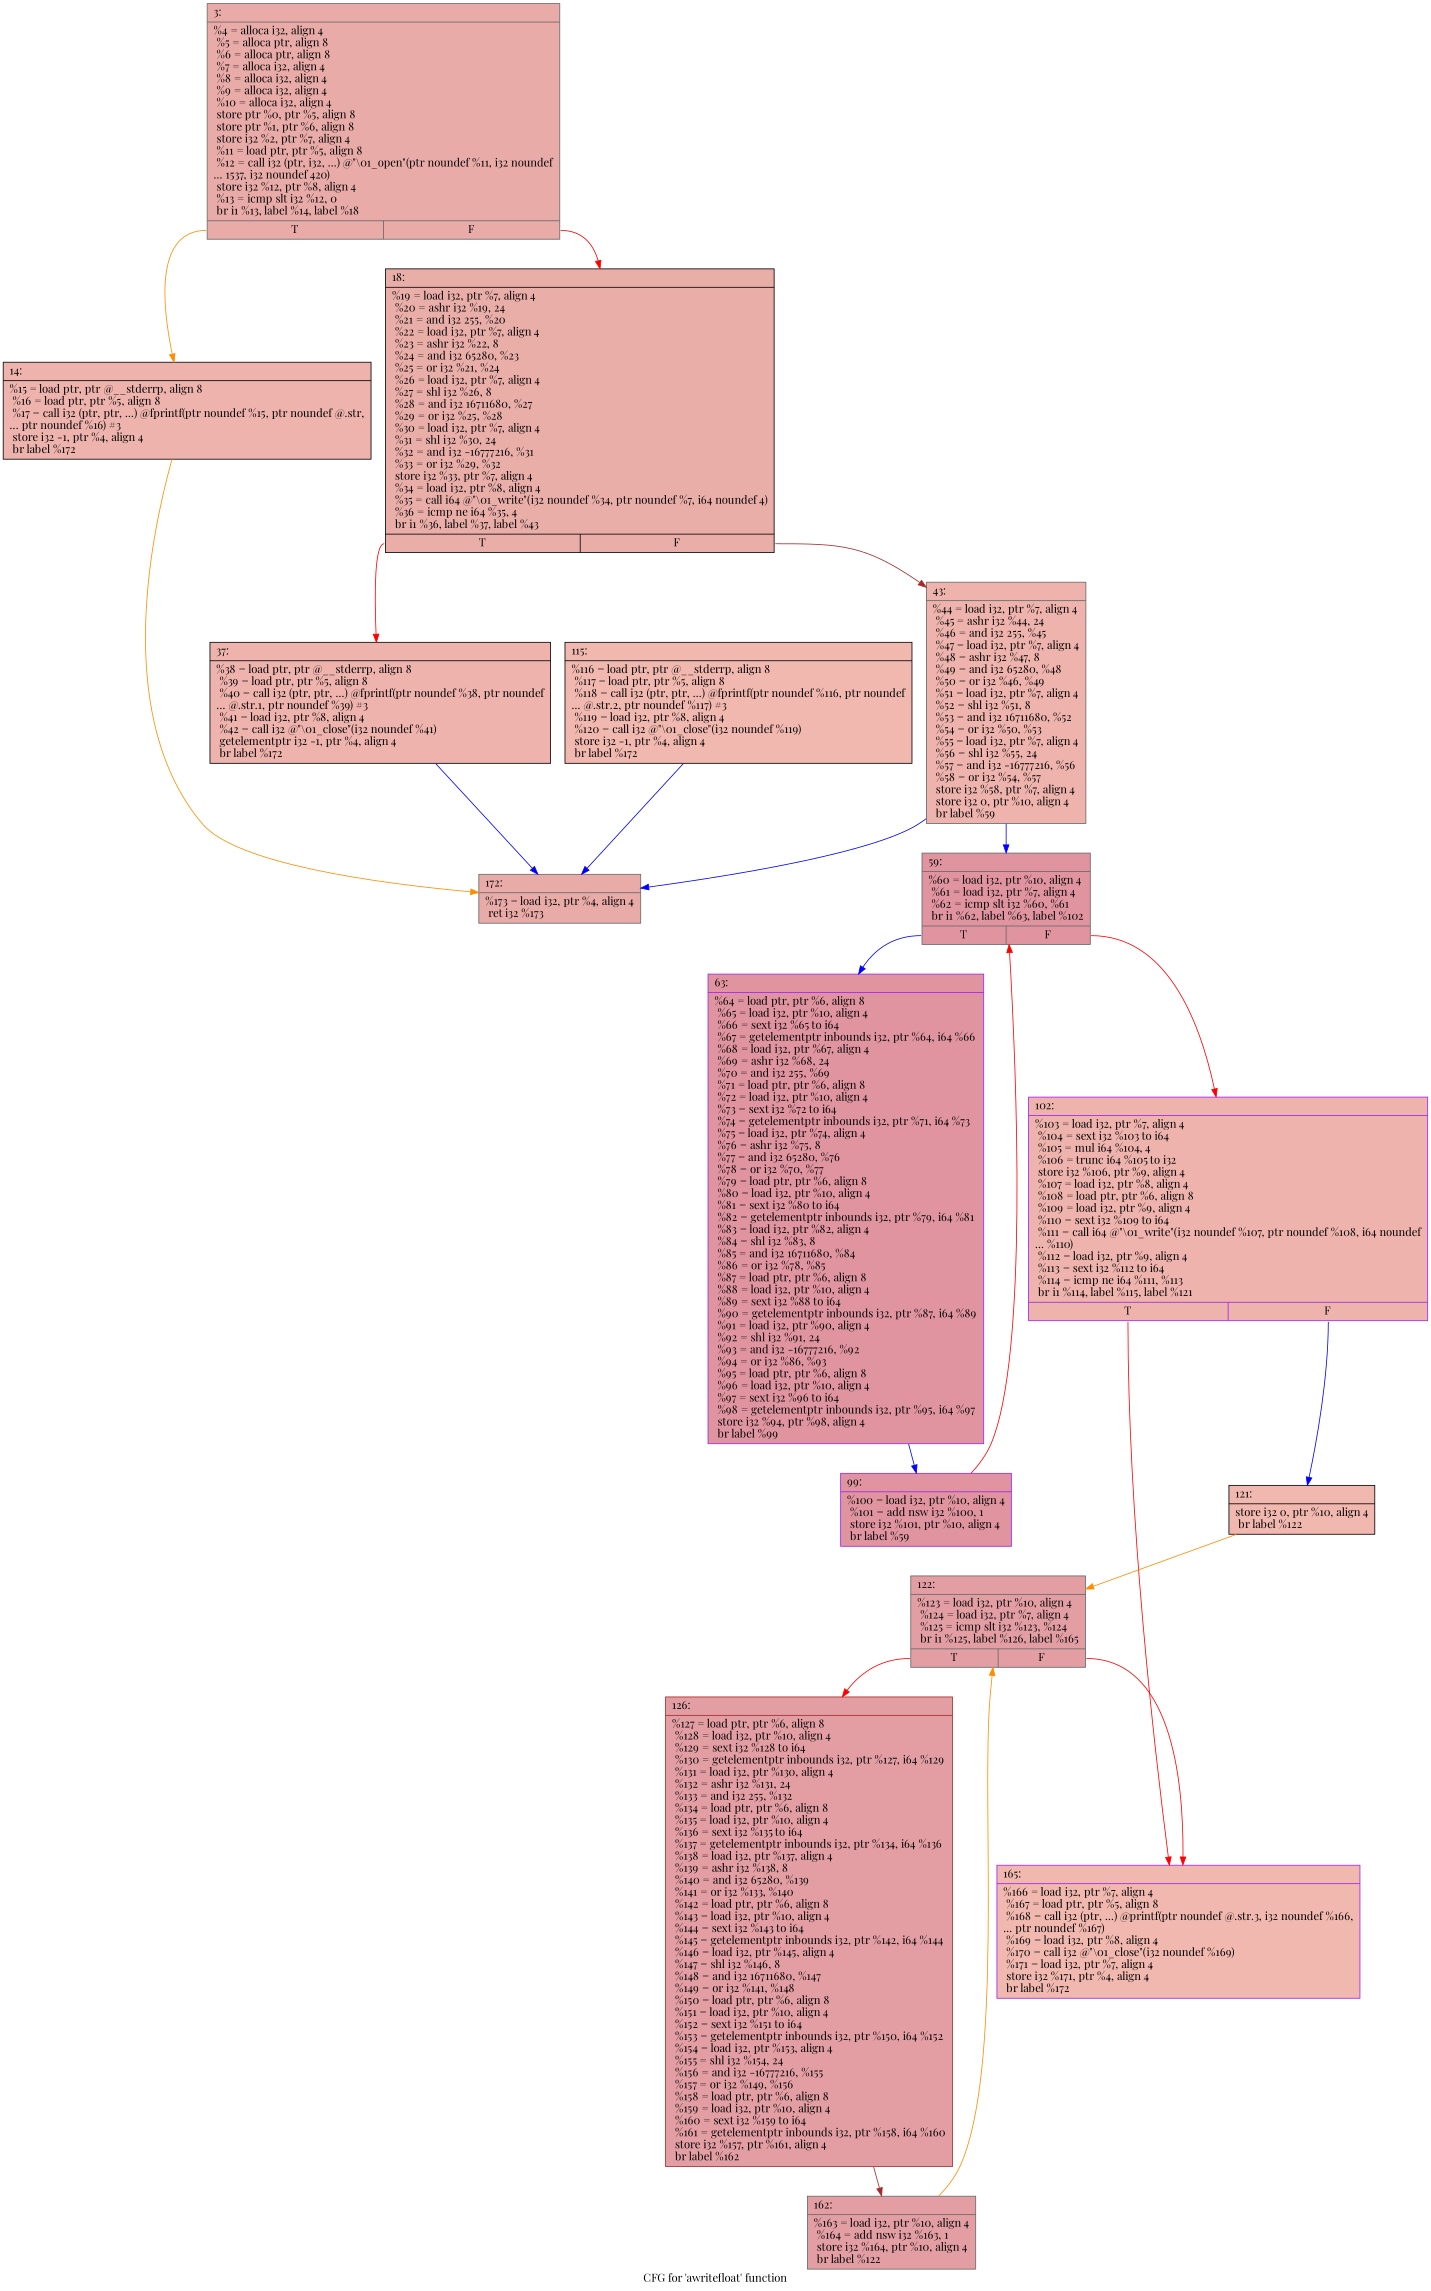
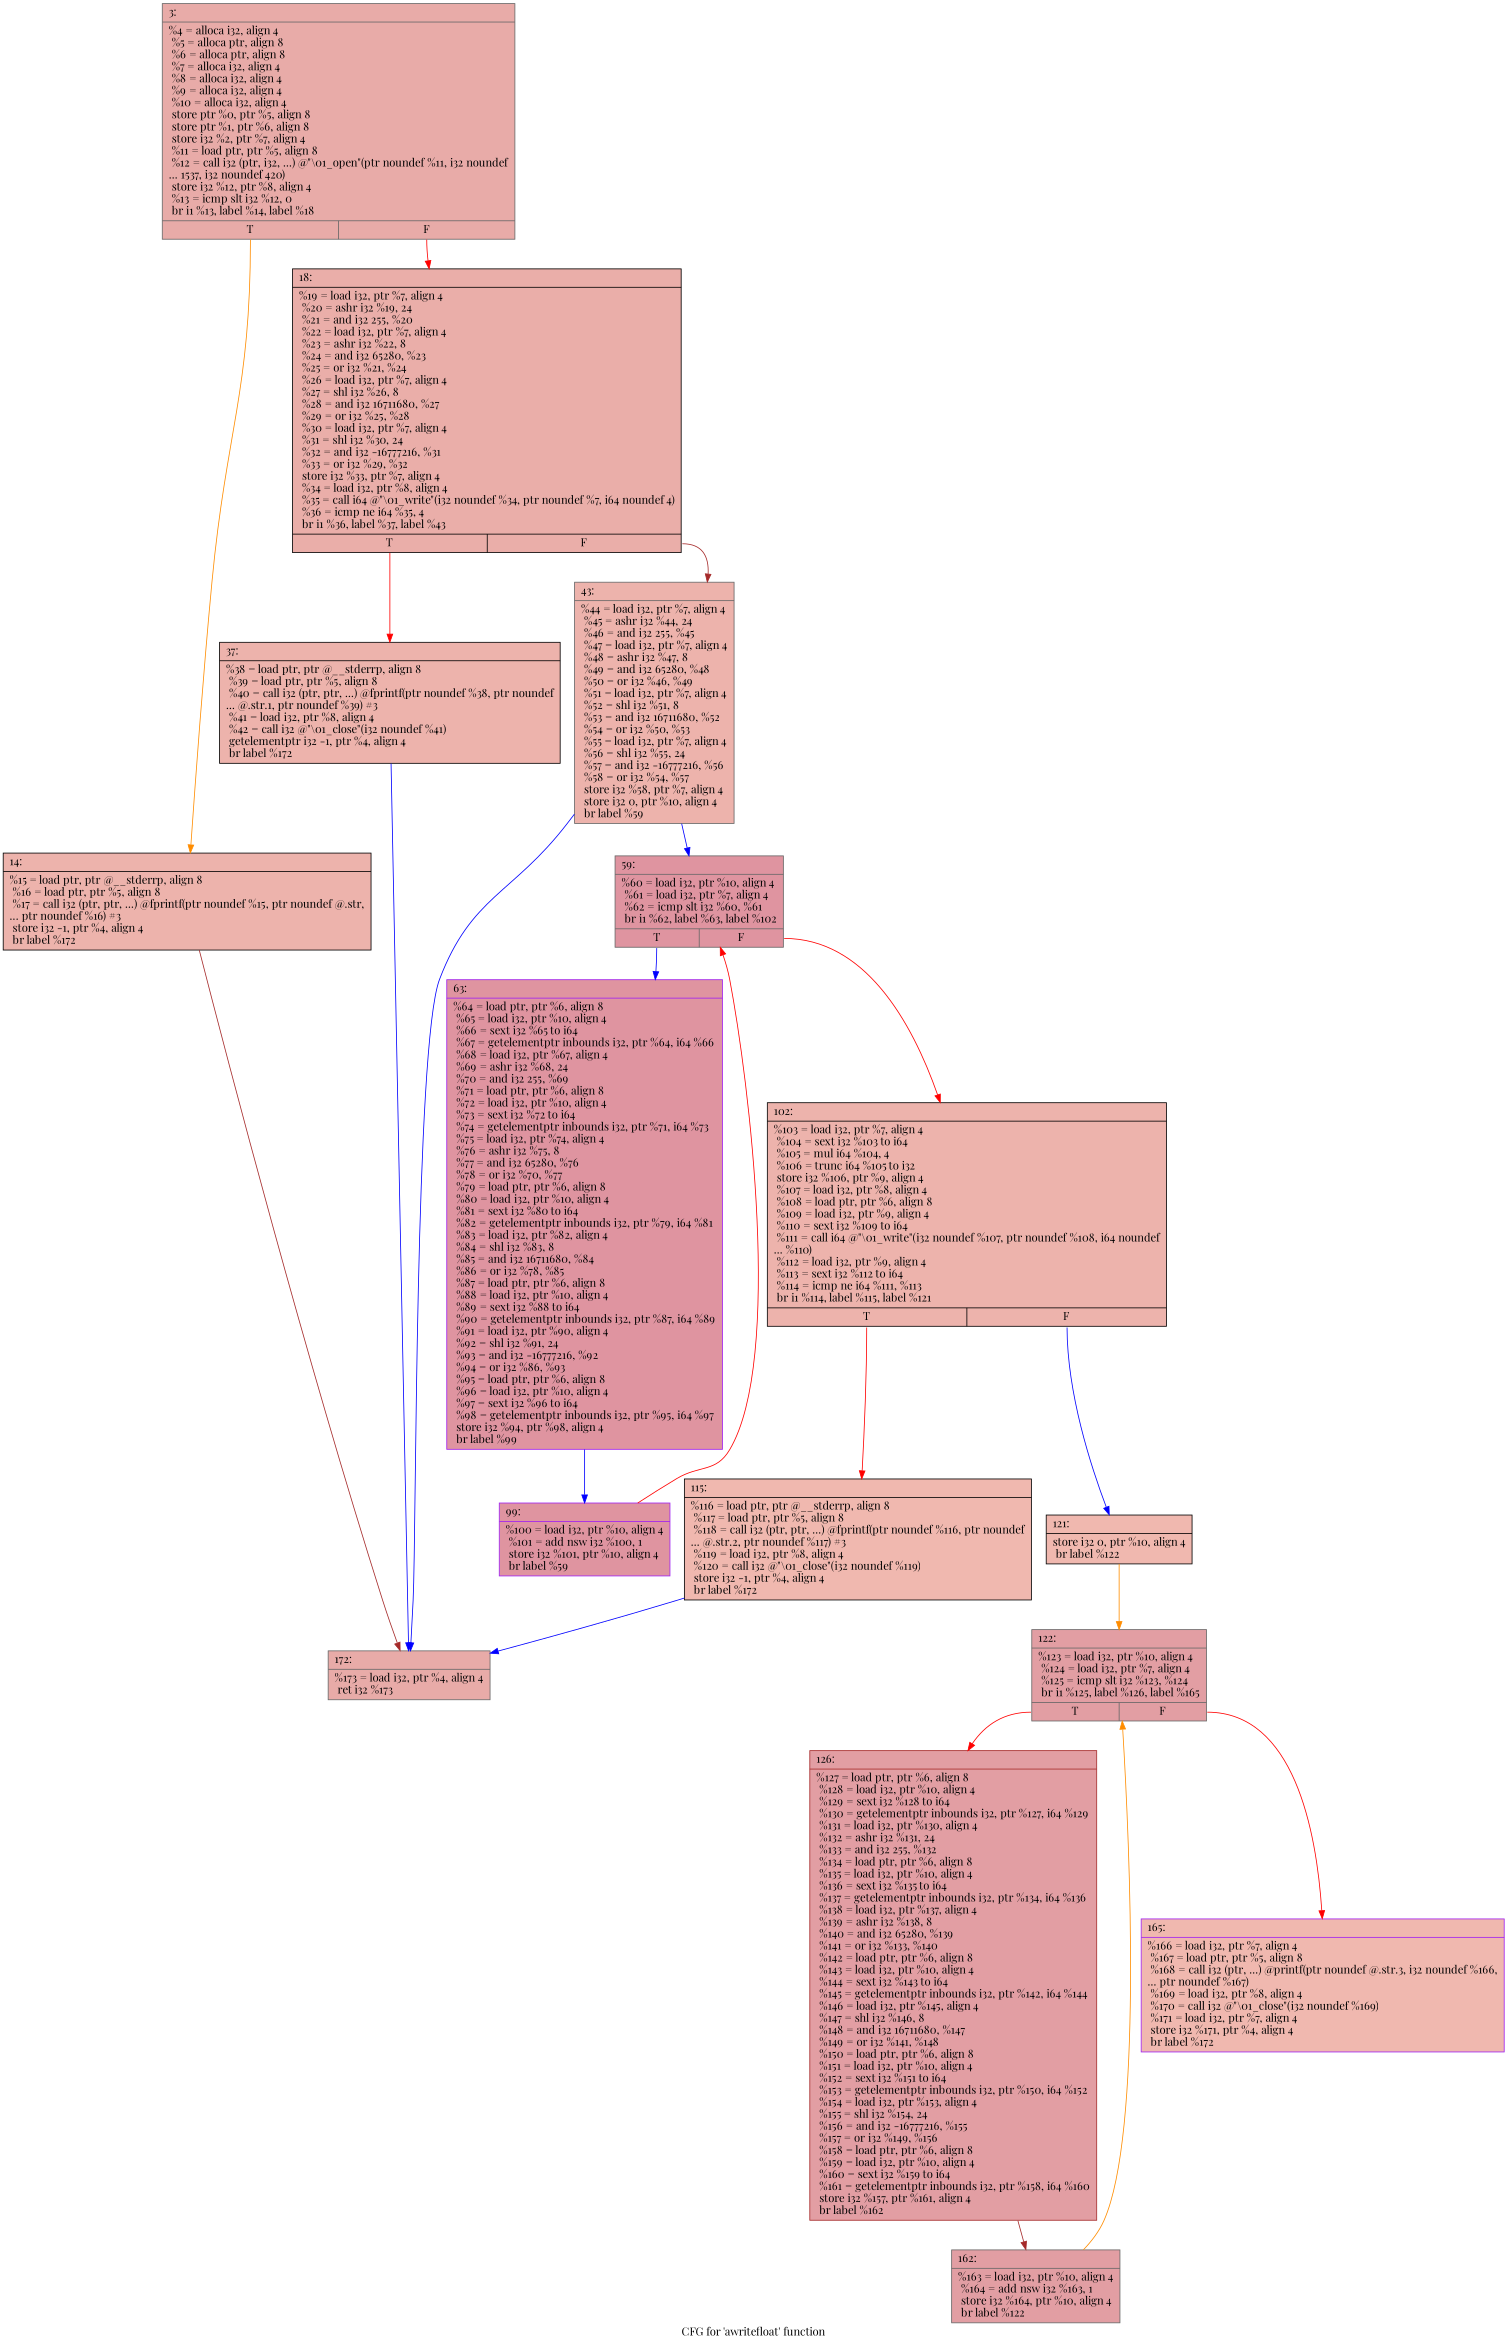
  digraph {
    fontname="Playfair Display"
    label="CFG for 'awritefloat' function"
    node [color=gray40 fillcolor="#d6524470" fontname="Playfair Display" shape=record style=filled]
    edge [color=red fontname="Playfair Display"]
    n1 [fillcolor="#cc403a70" label="{3:\l|  %4 = alloca i32, align 4\l  %5 = alloca ptr, align 8\l  %6 = alloca ptr, align 8\l  %7 = alloca i32, align 4\l  %8 = alloca i32, align 4\l  %9 = alloca i32, align 4\l  %10 = alloca i32, align 4\l  store ptr %0, ptr %5, align 8\l  store ptr %1, ptr %6, align 8\l  store i32 %2, ptr %7, align 4\l  %11 = load ptr, ptr %5, align 8\l  %12 = call i32 (ptr, i32, ...) @\"\\01_open\"(ptr noundef %11, i32 noundef\l... 1537, i32 noundef 420)\l  store i32 %12, ptr %8, align 4\l  %13 = icmp slt i32 %12, 0\l  br i1 %13, label %14, label %18\l|{<s0>T|<s1>F}}"]
    n2 [color=black label="{14:\l|  %15 = load ptr, ptr @__stderrp, align 8\l  %16 = load ptr, ptr %5, align 8\l  %17 = call i32 (ptr, ptr, ...) @fprintf(ptr noundef %15, ptr noundef @.str,\l... ptr noundef %16) #3\l  store i32 -1, ptr %4, align 4\l  br label %172\l}"]
    n3 [color=black fillcolor="#d0473d70" label="{18:\l|  %19 = load i32, ptr %7, align 4\l  %20 = ashr i32 %19, 24\l  %21 = and i32 255, %20\l  %22 = load i32, ptr %7, align 4\l  %23 = ashr i32 %22, 8\l  %24 = and i32 65280, %23\l  %25 = or i32 %21, %24\l  %26 = load i32, ptr %7, align 4\l  %27 = shl i32 %26, 8\l  %28 = and i32 16711680, %27\l  %29 = or i32 %25, %28\l  %30 = load i32, ptr %7, align 4\l  %31 = shl i32 %30, 24\l  %32 = and i32 -16777216, %31\l  %33 = or i32 %29, %32\l  store i32 %33, ptr %7, align 4\l  %34 = load i32, ptr %8, align 4\l  %35 = call i64 @\"\\01_write\"(i32 noundef %34, ptr noundef %7, i64 noundef 4)\l  %36 = icmp ne i64 %35, 4\l  br i1 %36, label %37, label %43\l|{<s0>T|<s1>F}}"]
    n4 [fillcolor="#cc403a70" label="{172:\l|  %173 = load i32, ptr %4, align 4\l  ret i32 %173\l}"]
    n5 [color=black label="{37:\l|  %38 = load ptr, ptr @__stderrp, align 8\l  %39 = load ptr, ptr %5, align 8\l  %40 = call i32 (ptr, ptr, ...) @fprintf(ptr noundef %38, ptr noundef\l... @.str.1, ptr noundef %39) #3\l  %41 = load i32, ptr %8, align 4\l  %42 = call i32 @\"\\01_close\"(i32 noundef %41)\l  getelementptr i32 -1, ptr %4, align 4\l  br label %172\l}"]
    n6 [label="{43:\l|  %44 = load i32, ptr %7, align 4\l  %45 = ashr i32 %44, 24\l  %46 = and i32 255, %45\l  %47 = load i32, ptr %7, align 4\l  %48 = ashr i32 %47, 8\l  %49 = and i32 65280, %48\l  %50 = or i32 %46, %49\l  %51 = load i32, ptr %7, align 4\l  %52 = shl i32 %51, 8\l  %53 = and i32 16711680, %52\l  %54 = or i32 %50, %53\l  %55 = load i32, ptr %7, align 4\l  %56 = shl i32 %55, 24\l  %57 = and i32 -16777216, %56\l  %58 = or i32 %54, %57\l  store i32 %58, ptr %7, align 4\l  store i32 0, ptr %10, align 4\l  br label %59\l}"]
    n7 [fillcolor="#b70d2870" label="{59:\l|  %60 = load i32, ptr %10, align 4\l  %61 = load i32, ptr %7, align 4\l  %62 = icmp slt i32 %60, %61\l  br i1 %62, label %63, label %102\l|{<s0>T|<s1>F}}"]
    n8 [color=purple fillcolor="#b70d2870" label="{63:\l|  %64 = load ptr, ptr %6, align 8\l  %65 = load i32, ptr %10, align 4\l  %66 = sext i32 %65 to i64\l  %67 = getelementptr inbounds i32, ptr %64, i64 %66\l  %68 = load i32, ptr %67, align 4\l  %69 = ashr i32 %68, 24\l  %70 = and i32 255, %69\l  %71 = load ptr, ptr %6, align 8\l  %72 = load i32, ptr %10, align 4\l  %73 = sext i32 %72 to i64\l  %74 = getelementptr inbounds i32, ptr %71, i64 %73\l  %75 = load i32, ptr %74, align 4\l  %76 = ashr i32 %75, 8\l  %77 = and i32 65280, %76\l  %78 = or i32 %70, %77\l  %79 = load ptr, ptr %6, align 8\l  %80 = load i32, ptr %10, align 4\l  %81 = sext i32 %80 to i64\l  %82 = getelementptr inbounds i32, ptr %79, i64 %81\l  %83 = load i32, ptr %82, align 4\l  %84 = shl i32 %83, 8\l  %85 = and i32 16711680, %84\l  %86 = or i32 %78, %85\l  %87 = load ptr, ptr %6, align 8\l  %88 = load i32, ptr %10, align 4\l  %89 = sext i32 %88 to i64\l  %90 = getelementptr inbounds i32, ptr %87, i64 %89\l  %91 = load i32, ptr %90, align 4\l  %92 = shl i32 %91, 24\l  %93 = and i32 -16777216, %92\l  %94 = or i32 %86, %93\l  %95 = load ptr, ptr %6, align 8\l  %96 = load i32, ptr %10, align 4\l  %97 = sext i32 %96 to i64\l  %98 = getelementptr inbounds i32, ptr %95, i64 %97\l  store i32 %94, ptr %98, align 4\l  br label %99\l}"]
-   n9 [color=purple label="{102:\l|  %103 = load i32, ptr %7, align 4\l  %104 = sext i32 %103 to i64\l  %105 = mul i64 %104, 4\l  %106 = trunc i64 %105 to i32\l  store i32 %106, ptr %9, align 4\l  %107 = load i32, ptr %8, align 4\l  %108 = load ptr, ptr %6, align 8\l  %109 = load i32, ptr %9, align 4\l  %110 = sext i32 %109 to i64\l  %111 = call i64 @\"\\01_write\"(i32 noundef %107, ptr noundef %108, i64 noundef\l... %110)\l  %112 = load i32, ptr %9, align 4\l  %113 = sext i32 %112 to i64\l  %114 = icmp ne i64 %111, %113\l  br i1 %114, label %115, label %121\l|{<s0>T|<s1>F}}"]
+   n9 [color=black label="{102:\l|  %103 = load i32, ptr %7, align 4\l  %104 = sext i32 %103 to i64\l  %105 = mul i64 %104, 4\l  %106 = trunc i64 %105 to i32\l  store i32 %106, ptr %9, align 4\l  %107 = load i32, ptr %8, align 4\l  %108 = load ptr, ptr %6, align 8\l  %109 = load i32, ptr %9, align 4\l  %110 = sext i32 %109 to i64\l  %111 = call i64 @\"\\01_write\"(i32 noundef %107, ptr noundef %108, i64 noundef\l... %110)\l  %112 = load i32, ptr %9, align 4\l  %113 = sext i32 %112 to i64\l  %114 = icmp ne i64 %111, %113\l  br i1 %114, label %115, label %121\l|{<s0>T|<s1>F}}"]
    n10 [color=purple fillcolor="#b70d2870" label="{99:\l|  %100 = load i32, ptr %10, align 4\l  %101 = add nsw i32 %100, 1\l  store i32 %101, ptr %10, align 4\l  br label %59\l}"]
    n11 [color=black fillcolor="#dc5d4a70" label="{115:\l|  %116 = load ptr, ptr @__stderrp, align 8\l  %117 = load ptr, ptr %5, align 8\l  %118 = call i32 (ptr, ptr, ...) @fprintf(ptr noundef %116, ptr noundef\l... @.str.2, ptr noundef %117) #3\l  %119 = load i32, ptr %8, align 4\l  %120 = call i32 @\"\\01_close\"(i32 noundef %119)\l  store i32 -1, ptr %4, align 4\l  br label %172\l}"]
    n12 [color=black fillcolor="#dc5d4a70" label="{121:\l|  store i32 0, ptr %10, align 4\l  br label %122\l}"]
    n13 [fillcolor="#be242e70" label="{122:\l|  %123 = load i32, ptr %10, align 4\l  %124 = load i32, ptr %7, align 4\l  %125 = icmp slt i32 %123, %124\l  br i1 %125, label %126, label %165\l|{<s0>T|<s1>F}}"]
    n14 [color=brown fillcolor="#be242e70" label="{126:\l|  %127 = load ptr, ptr %6, align 8\l  %128 = load i32, ptr %10, align 4\l  %129 = sext i32 %128 to i64\l  %130 = getelementptr inbounds i32, ptr %127, i64 %129\l  %131 = load i32, ptr %130, align 4\l  %132 = ashr i32 %131, 24\l  %133 = and i32 255, %132\l  %134 = load ptr, ptr %6, align 8\l  %135 = load i32, ptr %10, align 4\l  %136 = sext i32 %135 to i64\l  %137 = getelementptr inbounds i32, ptr %134, i64 %136\l  %138 = load i32, ptr %137, align 4\l  %139 = ashr i32 %138, 8\l  %140 = and i32 65280, %139\l  %141 = or i32 %133, %140\l  %142 = load ptr, ptr %6, align 8\l  %143 = load i32, ptr %10, align 4\l  %144 = sext i32 %143 to i64\l  %145 = getelementptr inbounds i32, ptr %142, i64 %144\l  %146 = load i32, ptr %145, align 4\l  %147 = shl i32 %146, 8\l  %148 = and i32 16711680, %147\l  %149 = or i32 %141, %148\l  %150 = load ptr, ptr %6, align 8\l  %151 = load i32, ptr %10, align 4\l  %152 = sext i32 %151 to i64\l  %153 = getelementptr inbounds i32, ptr %150, i64 %152\l  %154 = load i32, ptr %153, align 4\l  %155 = shl i32 %154, 24\l  %156 = and i32 -16777216, %155\l  %157 = or i32 %149, %156\l  %158 = load ptr, ptr %6, align 8\l  %159 = load i32, ptr %10, align 4\l  %160 = sext i32 %159 to i64\l  %161 = getelementptr inbounds i32, ptr %158, i64 %160\l  store i32 %157, ptr %161, align 4\l  br label %162\l}"]
    n15 [color=purple fillcolor="#dc5d4a70" label="{165:\l|  %166 = load i32, ptr %7, align 4\l  %167 = load ptr, ptr %5, align 8\l  %168 = call i32 (ptr, ...) @printf(ptr noundef @.str.3, i32 noundef %166,\l... ptr noundef %167)\l  %169 = load i32, ptr %8, align 4\l  %170 = call i32 @\"\\01_close\"(i32 noundef %169)\l  %171 = load i32, ptr %7, align 4\l  store i32 %171, ptr %4, align 4\l  br label %172\l}"]
    n16 [fillcolor="#be242e70" label="{162:\l|  %163 = load i32, ptr %10, align 4\l  %164 = add nsw i32 %163, 1\l  store i32 %164, ptr %10, align 4\l  br label %122\l}"]
    n1 -> n2 [color=darkorange tailport=s0]
    n1 -> n3 [tailport=s1]
-   n2 -> n4 [color=darkorange]
+   n2 -> n4 [color=brown]
    n3 -> n5 [tailport=s0]
    n3 -> n6 [color=brown tailport=s1]
    n5 -> n4 [color=blue]
    n6 -> n4 [color=blue]
    n6 -> n7 [color=blue]
    n7 -> n8 [color=blue tailport=s0]
    n7 -> n9 [tailport=s1]
    n8 -> n10 [color=blue]
-   n9 -> n15 [tailport=s0]
+   n9 -> n11 [tailport=s0]
    n9 -> n12 [color=blue tailport=s1]
    n10 -> n7
    n11 -> n4 [color=blue]
    n12 -> n13 [color=darkorange]
    n13 -> n14 [tailport=s0]
    n13 -> n15 [tailport=s1]
    n14 -> n16 [color=brown]
    n16 -> n13 [color=darkorange]
  }
